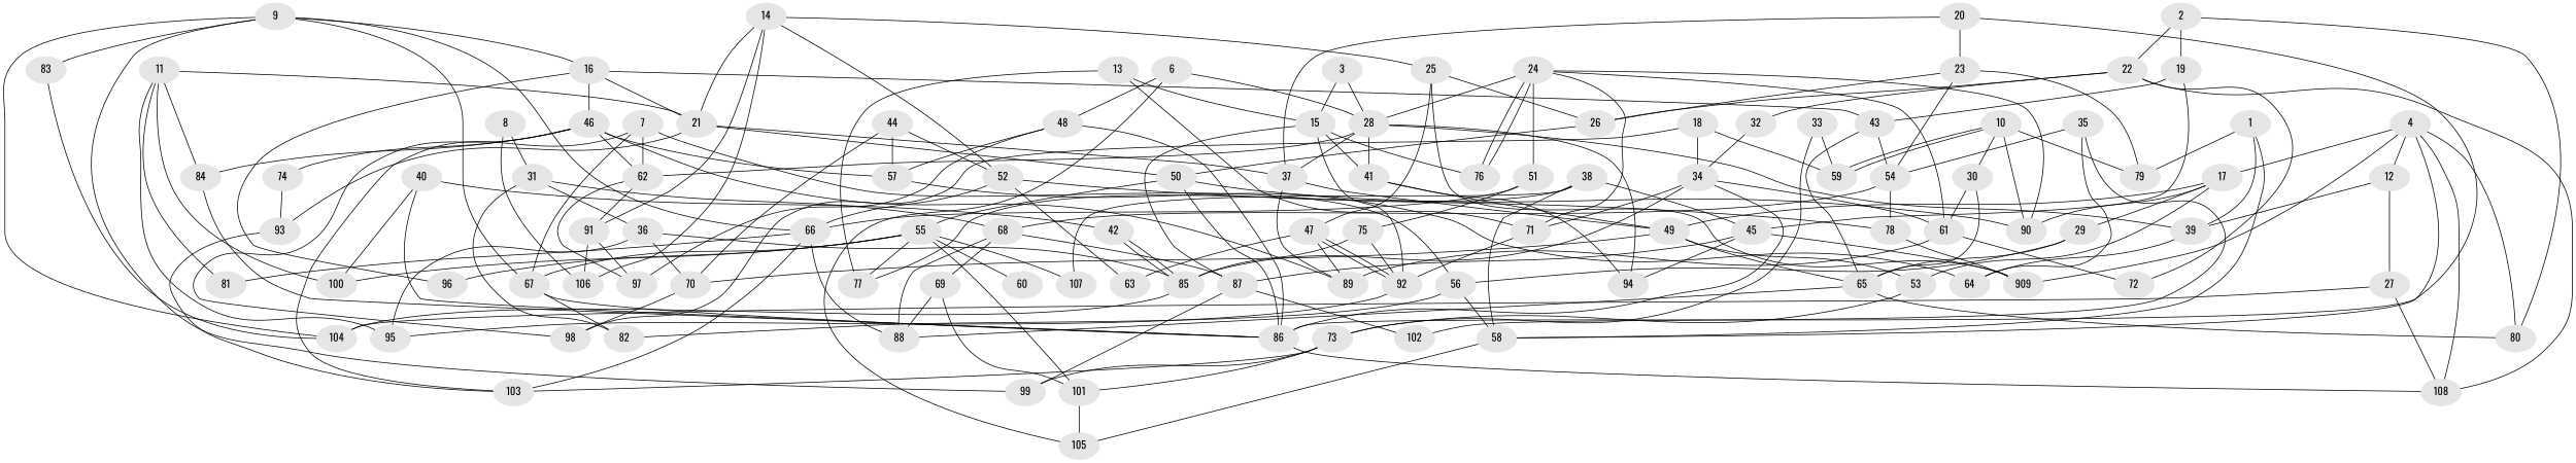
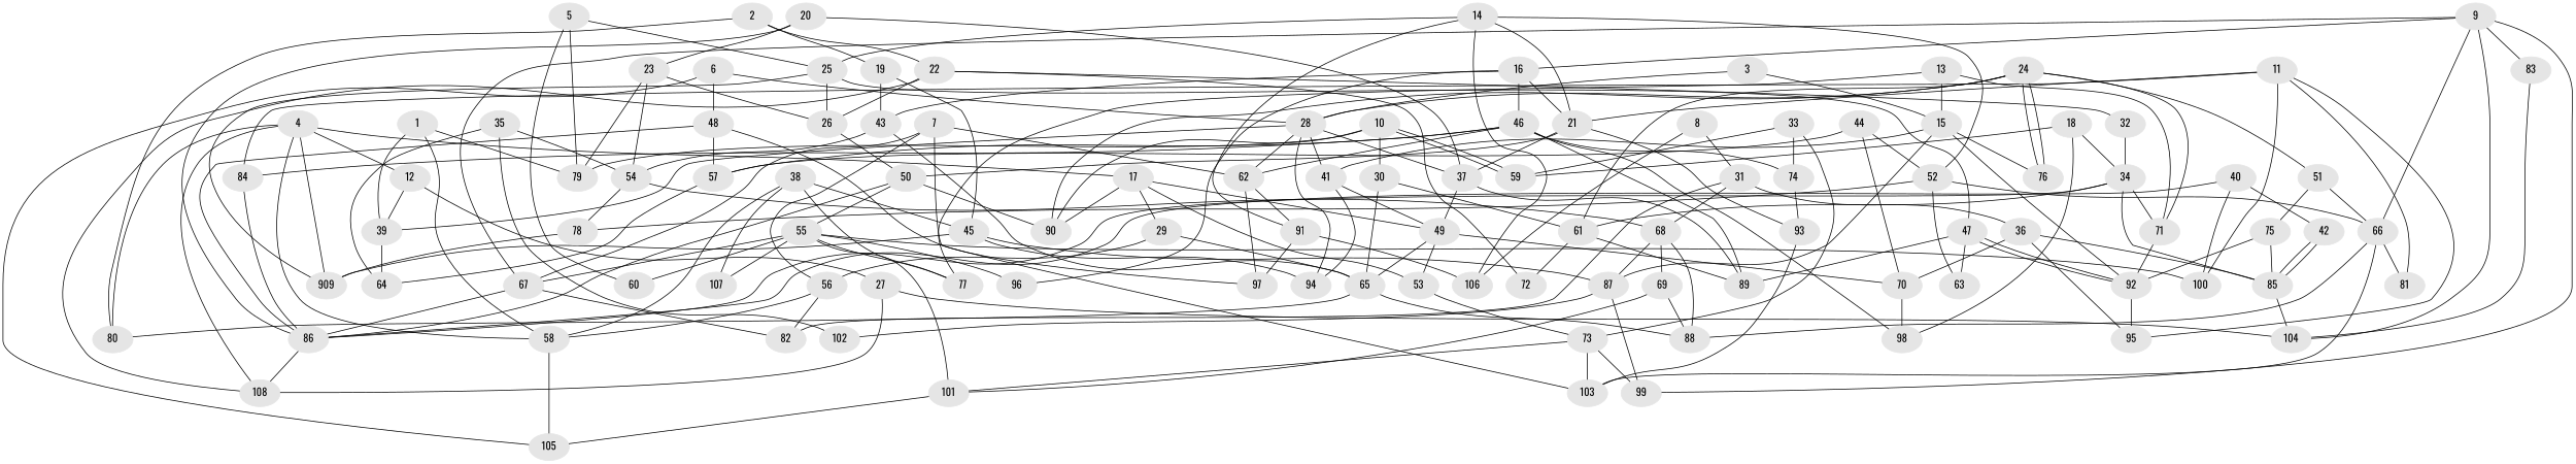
  graph {
    fontname=Oswald
    node [color=gray90 fontname=Oswald style=filled]
    edge [fontname=Oswald]
    1
    39
    58
    79
    64
    105
    2
    19
    22
    80
    43
    45
    108
    26
    32
    72
    3
    15
    28
    41
    76
    87
    92
    62
    37
    94
    4
    12
    17
    n30 [label=909]
    27
    90
    29
    49
    53
+   5
    25
    60
    47
    6
    48
    86
    57
    97
    7
    56
    67
    103
    82
    91
    8
    31
    106
    36
    68
    9
    16
    66
    83
    99
    104
    21
    46
    96
    81
    88
    10
    30
    59
    61
    65
    11
    84
    95
    100
    50
    93
    13
    71
    77
    14
    52
    63
    78
    102
    54
    98
    74
    89
    70
    73
    18
    34
    85
    20
    23
    55
    24
    51
    75
    69
    33
    101
    35
    38
    107
    40
    42
    44
    1 -- 39
    1 -- 58
    1 -- 79
    39 -- 64
    58 -- 105
    2 -- 19
    2 -- 22
    2 -- 80
    19 -- 43
    19 -- 45
    22 -- 108
    22 -- 26
    22 -- 32
    22 -- 72
    43 -- 65
    43 -- 54
    45 -- 87
    45 -- 94
    45 -- n30
    26 -- 50
    32 -- 34
    3 -- 15
    3 -- 28
    15 -- 41
    15 -- 76
    15 -- 87
    15 -- 92
    28 -- 39
    28 -- 41
    28 -- 62
    28 -- 37
    28 -- 94
    41 -- 94
    41 -- 49
    87 -- 99
    87 -- 102
    92 -- 95
    62 -- 97
    62 -- 91
    37 -- 49
    37 -- 89
    4 -- 58
    4 -- 80
    4 -- 108
    4 -- 12
    4 -- 17
    4 -- n30
    12 -- 39
    12 -- 27
    17 -- 90
    17 -- 29
    17 -- 49
    17 -- 53
    27 -- 108
    27 -- 104
    29 -- 56
    29 -- 65
    49 -- 53
    49 -- 65
    49 -- 70
    53 -- 73
+   5 -- 79
+   5 -- 25
+   5 -- 60
    25 -- 26
    25 -- n30
    25 -- 47
    47 -- 92
    47 -- 92
    47 -- 63
    47 -- 89
    6 -- 105
    6 -- 28
    6 -- 48
    48 -- 86
    48 -- 57
    48 -- 97
    86 -- 108
    57 -- 64
    7 -- 62
    7 -- 56
    7 -- 67
    7 -- 103
    56 -- 58
    56 -- 82
    67 -- 86
    67 -- 82
    91 -- 97
    91 -- 106
    8 -- 31
    8 -- 106
    31 -- 82
    31 -- 36
    31 -- 68
    36 -- 95
    36 -- 70
    36 -- 85
    68 -- 87
    68 -- 88
    68 -- 69
    9 -- 67
    9 -- 16
    9 -- 66
    9 -- 83
    9 -- 99
    9 -- 104
    16 -- 43
    16 -- 21
    16 -- 46
    16 -- 96
    66 -- 103
    66 -- 81
    66 -- 88
    83 -- 104
    21 -- 37
    21 -- 50
    21 -- 93
    46 -- 62
    46 -- 57
    46 -- 84
    46 -- 98
    46 -- 74
    46 -- 89
    10 -- 79
    10 -- 90
    10 -- 30
    10 -- 59
    10 -- 59
    30 -- 61
    30 -- 65
    61 -- 72
    61 -- 89
    65 -- 80
    65 -- 88
    11 -- 21
    11 -- 81
    11 -- 84
    11 -- 95
    11 -- 100
    84 -- 86
    50 -- 90
    50 -- 86
    50 -- 55
    93 -- 103
    13 -- 15
    13 -- 71
    13 -- 77
    71 -- 92
    14 -- 25
    14 -- 91
    14 -- 106
    14 -- 21
    14 -- 52
    52 -- 66
    52 -- 63
    52 -- 78
    78 -- n30
    54 -- 68
    54 -- 78
    74 -- 93
    70 -- 98
    73 -- 103
    73 -- 99
    73 -- 101
    18 -- 59
    18 -- 98
    18 -- 34
    34 -- 86
    34 -- 61
    34 -- 71
    34 -- 85
    85 -- 104
    20 -- 37
    20 -- 86
    20 -- 23
    23 -- 79
    23 -- 26
    23 -- 54
    55 -- 60
    55 -- 67
    55 -- 96
    55 -- 100
    55 -- 77
    55 -- 101
    55 -- 107
    24 -- 28
    24 -- 76
    24 -- 76
    24 -- 90
    24 -- 61
    24 -- 71
    24 -- 51
    51 -- 66
    51 -- 75
    75 -- 92
    75 -- 85
    69 -- 88
    69 -- 101
    33 -- 59
+   33 -- 74
    33 -- 73
    101 -- 105
    35 -- 64
    35 -- 102
    35 -- 54
    38 -- 58
    38 -- 45
    38 -- 77
    38 -- 107
    40 -- 86
    40 -- 100
    40 -- 42
    42 -- 85
    42 -- 85
    44 -- 57
    44 -- 52
    44 -- 70
  }
